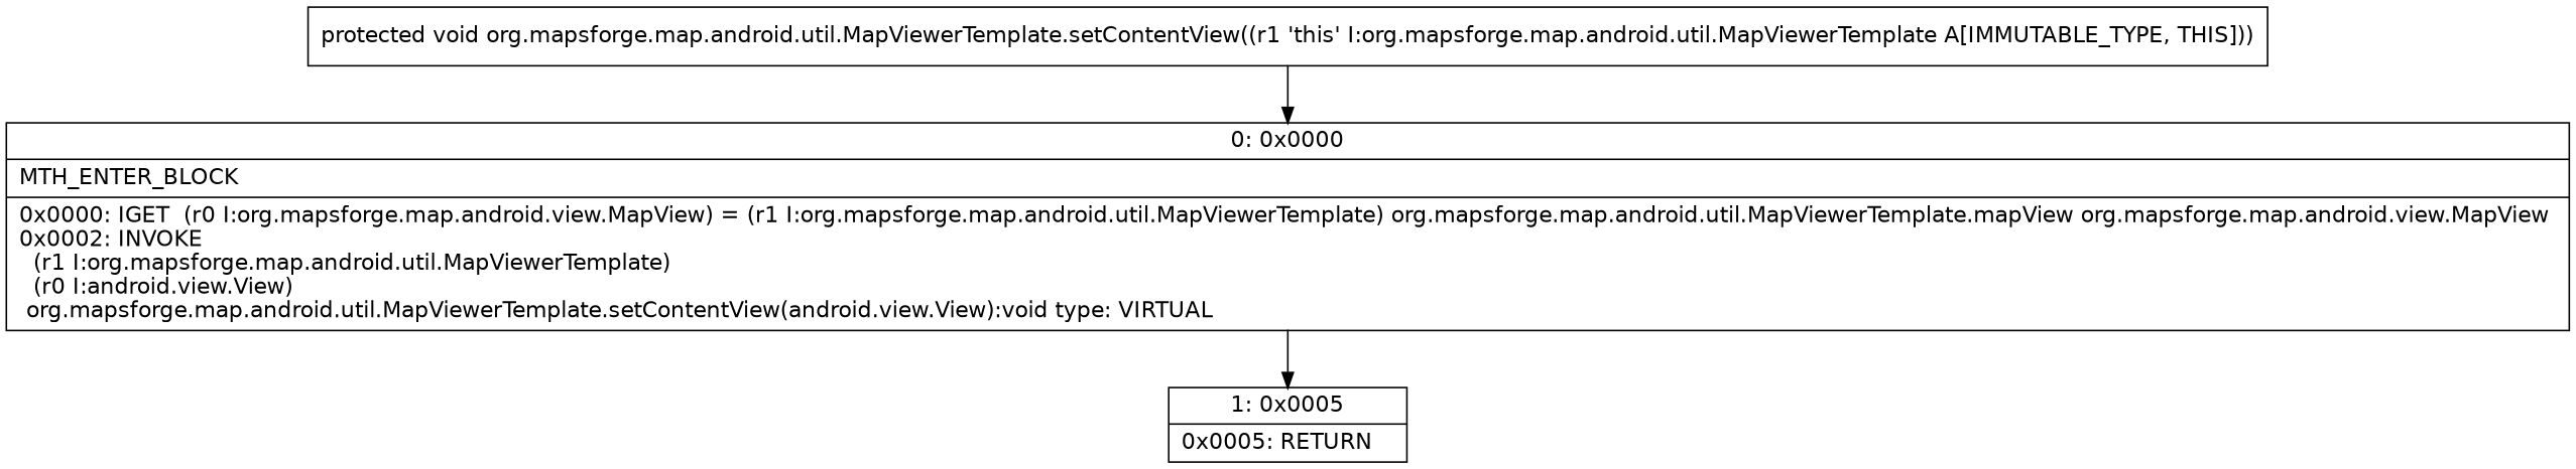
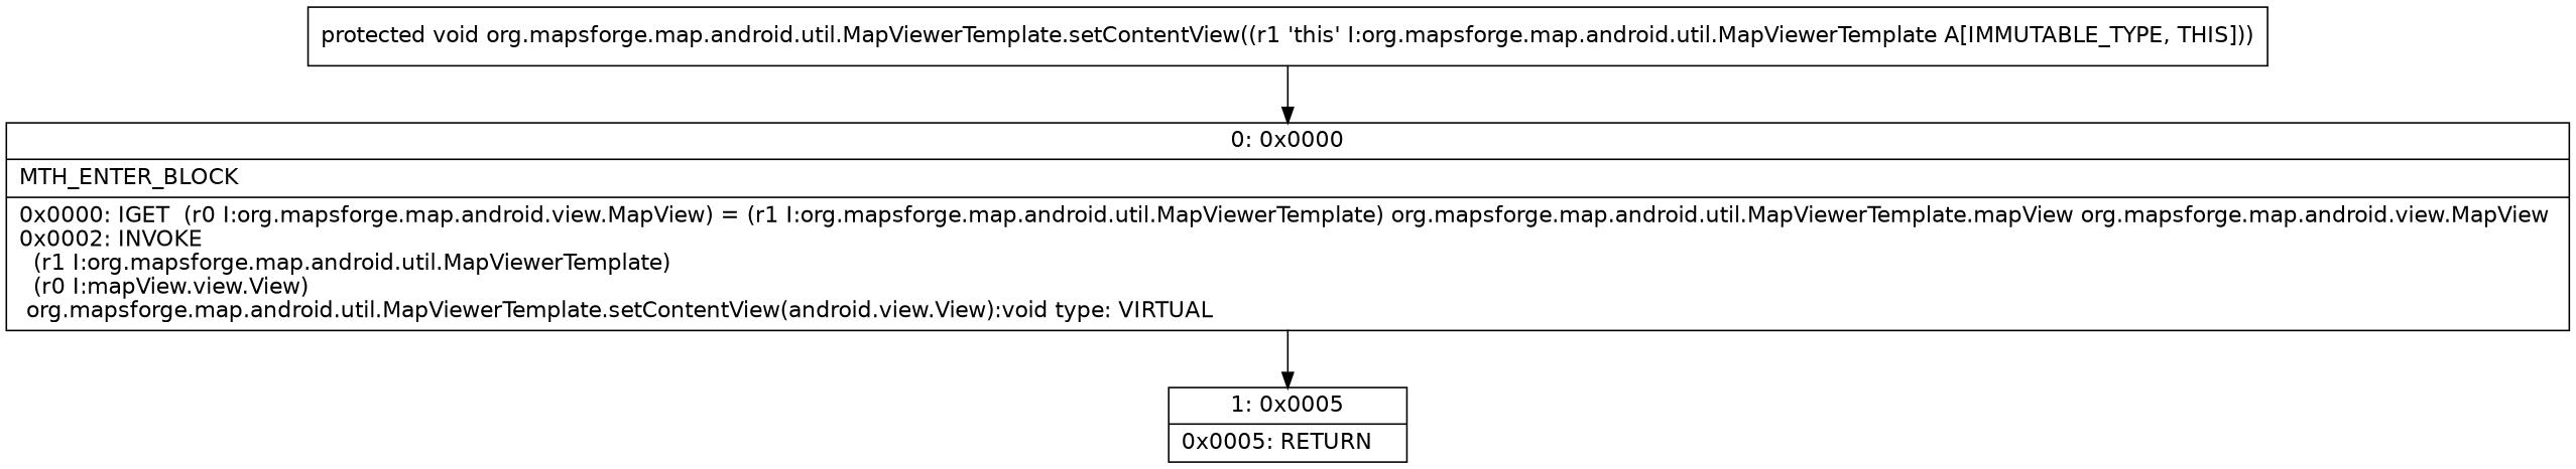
  digraph {
    fontname="DejaVu Sans"
    node [shape=record fontname="DejaVu Sans"]
    edge [fontname="DejaVu Sans"]
-   n1 [label="{0\:\ 0x0000|MTH_ENTER_BLOCK\l|0x0000: IGET  (r0 I:org.mapsforge.map.android.view.MapView) = (r1 I:org.mapsforge.map.android.util.MapViewerTemplate) org.mapsforge.map.android.util.MapViewerTemplate.mapView org.mapsforge.map.android.view.MapView \l0x0002: INVOKE  \l  (r1 I:org.mapsforge.map.android.util.MapViewerTemplate)\l  (r0 I:android.view.View)\l org.mapsforge.map.android.util.MapViewerTemplate.setContentView(android.view.View):void type: VIRTUAL \l}"]
+   n1 [label="{0\:\ 0x0000|MTH_ENTER_BLOCK\l|0x0000: IGET  (r0 I:org.mapsforge.map.android.view.MapView) = (r1 I:org.mapsforge.map.android.util.MapViewerTemplate) org.mapsforge.map.android.util.MapViewerTemplate.mapView org.mapsforge.map.android.view.MapView \l0x0002: INVOKE  \l  (r1 I:org.mapsforge.map.android.util.MapViewerTemplate)\l  (r0 I:mapView.view.View)\l org.mapsforge.map.android.util.MapViewerTemplate.setContentView(android.view.View):void type: VIRTUAL \l}"]
    n2 [label="{1\:\ 0x0005|0x0005: RETURN   \l}"]
    n3 [label="{protected void org.mapsforge.map.android.util.MapViewerTemplate.setContentView((r1 'this' I:org.mapsforge.map.android.util.MapViewerTemplate A[IMMUTABLE_TYPE, THIS])) }"]
    n1 -> n2
    n3 -> n1
  }
